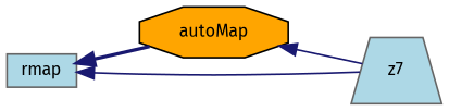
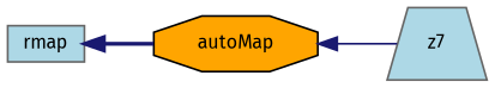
  digraph {
    fontname="Fira Sans"
    rankdir=LR
    node [color=gray40 fillcolor=lightblue fontname="Fira Sans" fontsize=10 style=filled]
    edge [color=midnightblue dir=back fontname="Fira Sans" fontsize=10 labelfontname=FreeSans labelfontsize=10 style=solid]
    n1 [fontcolor=black height=0.2 label=rmap shape=box width=0.4]
    n2 [color=black fillcolor=orange height=0.2 label=autoMap shape=octagon width=0.4]
    n3 [height=0.2 label=z7 shape=trapezium width=0.4]
    n1 -> n2 [style=bold]
-   n1 -> n3
    n2 -> n3
  }
